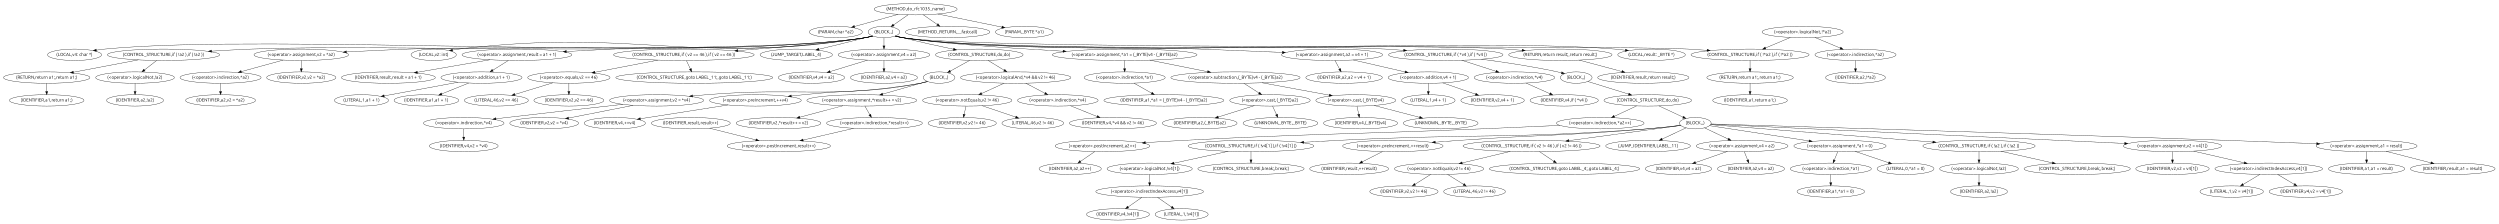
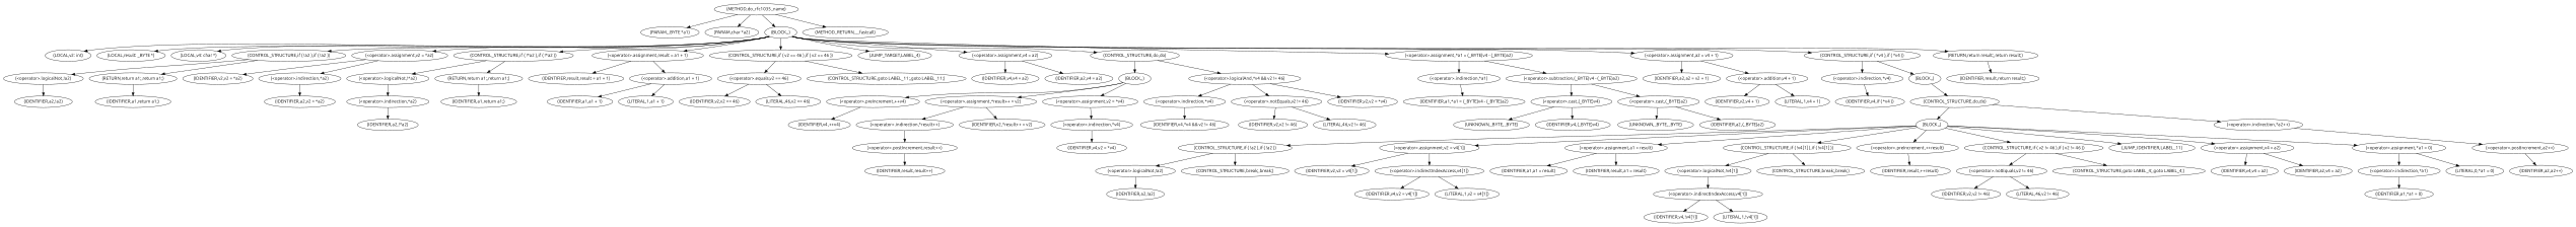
  digraph {
    fontname=Ubuntu
    node [fontname=Ubuntu]
    edge [fontname=Ubuntu]
    n1 [label="(METHOD,do_rfc1035_name)"]
    n2 [label="(PARAM,_BYTE *a1)"]
    n3 [label="(PARAM,char *a2)"]
    n4 [label="(BLOCK,,)"]
    n5 [label="(METHOD_RETURN,__fastcall)"]
    n6 [label="(LOCAL,v2: int)"]
    n7 [label="(LOCAL,result: _BYTE *)"]
    n8 [label="(LOCAL,v4: char *)"]
    n9 [label="(CONTROL_STRUCTURE,if ( !a2 ),if ( !a2 ))"]
    n10 [label="(<operator>.assignment,v2 = *a2)"]
    n11 [label="(CONTROL_STRUCTURE,if ( !*a2 ),if ( !*a2 ))"]
    n12 [label="(<operator>.assignment,result = a1 + 1)"]
    n13 [label="(CONTROL_STRUCTURE,if ( v2 == 46 ),if ( v2 == 46 ))"]
    n14 [label="(JUMP_TARGET,LABEL_4)"]
    n15 [label="(<operator>.assignment,v4 = a2)"]
    n16 [label="(CONTROL_STRUCTURE,do,do)"]
    n17 [label="(<operator>.assignment,*a1 = (_BYTE)v4 - (_BYTE)a2)"]
    n18 [label="(<operator>.assignment,a2 = v4 + 1)"]
    n19 [label="(CONTROL_STRUCTURE,if ( *v4 ),if ( *v4 ))"]
    n20 [label="(RETURN,return result;,return result;)"]
    n21 [label="(<operator>.logicalNot,!a2)"]
    n22 [label="(RETURN,return a1;,return a1;)"]
    n23 [label="(IDENTIFIER,v2,v2 = *a2)"]
    n24 [label="(<operator>.indirection,*a2)"]
    n25 [label="(<operator>.logicalNot,!*a2)"]
    n26 [label="(RETURN,return a1;,return a1;)"]
    n27 [label="(IDENTIFIER,result,result = a1 + 1)"]
    n28 [label="(<operator>.addition,a1 + 1)"]
    n29 [label="(<operator>.equals,v2 == 46)"]
    n30 [label="(CONTROL_STRUCTURE,goto LABEL_11;,goto LABEL_11;)"]
    n31 [label="(IDENTIFIER,v4,v4 = a2)"]
    n32 [label="(IDENTIFIER,a2,v4 = a2)"]
    n33 [label="(BLOCK,,)"]
    n34 [label="(<operator>.logicalAnd,*v4 && v2 != 46)"]
    n35 [label="(<operator>.indirection,*a1)"]
    n36 [label="(<operator>.subtraction,(_BYTE)v4 - (_BYTE)a2)"]
-   n37 [label="(IDENTIFIER,a2,a2 = v4 + 1)"]
+   n37 [label="(IDENTIFIER,a2,a2 = v2 + 1)"]
    n38 [label="(<operator>.addition,v4 + 1)"]
    n39 [label="(<operator>.indirection,*v4)"]
    n40 [label="(BLOCK,,)"]
    n41 [label="(IDENTIFIER,result,return result;)"]
    n42 [label="(IDENTIFIER,a2,!a2)"]
    n43 [label="(IDENTIFIER,a1,return a1;)"]
    n44 [label="(IDENTIFIER,a2,v2 = *a2)"]
    n45 [label="(<operator>.indirection,*a2)"]
    n46 [label="(IDENTIFIER,a1,return a1;)"]
    n47 [label="(IDENTIFIER,a2,!*a2)"]
    n48 [label="(IDENTIFIER,a1,a1 + 1)"]
    n49 [label="(LITERAL,1,a1 + 1)"]
    n50 [label="(IDENTIFIER,v2,v2 == 46)"]
    n51 [label="(LITERAL,46,v2 == 46)"]
    n52 [label="(<operator>.preIncrement,++v4)"]
    n53 [label="(<operator>.assignment,*result++ = v2)"]
    n54 [label="(<operator>.assignment,v2 = *v4)"]
    n55 [label="(<operator>.indirection,*v4)"]
    n56 [label="(<operator>.notEquals,v2 != 46)"]
    n57 [label="(IDENTIFIER,v4,++v4)"]
    n58 [label="(<operator>.indirection,*result++)"]
    n59 [label="(IDENTIFIER,v2,*result++ = v2)"]
    n60 [label="(IDENTIFIER,v2,v2 = *v4)"]
    n61 [label="(<operator>.indirection,*v4)"]
    n62 [label="(<operator>.postIncrement,result++)"]
    n63 [label="(IDENTIFIER,result,result++)"]
    n64 [label="(IDENTIFIER,v4,v2 = *v4)"]
    n65 [label="(IDENTIFIER,v4,*v4 && v2 != 46)"]
    n66 [label="(IDENTIFIER,v2,v2 != 46)"]
    n67 [label="(LITERAL,46,v2 != 46)"]
    n68 [label="(IDENTIFIER,a1,*a1 = (_BYTE)v4 - (_BYTE)a2)"]
    n69 [label="(<operator>.cast,(_BYTE)v4)"]
    n70 [label="(<operator>.cast,(_BYTE)a2)"]
    n71 [label="(UNKNOWN,_BYTE,_BYTE)"]
    n72 [label="(IDENTIFIER,v4,(_BYTE)v4)"]
    n73 [label="(UNKNOWN,_BYTE,_BYTE)"]
    n74 [label="(IDENTIFIER,a2,(_BYTE)a2)"]
    n75 [label="(IDENTIFIER,v2,v4 + 1)"]
    n76 [label="(LITERAL,1,v4 + 1)"]
    n77 [label="(IDENTIFIER,v4,if ( *v4 ))"]
    n78 [label="(CONTROL_STRUCTURE,do,do)"]
    n79 [label="(BLOCK,,)"]
    n80 [label="(<operator>.indirection,*a2++)"]
    n81 [label="(CONTROL_STRUCTURE,if ( !a2 ),if ( !a2 ))"]
    n82 [label="(<operator>.assignment,v2 = v4[1])"]
    n83 [label="(<operator>.assignment,a1 = result)"]
    n84 [label="(CONTROL_STRUCTURE,if ( !v4[1] ),if ( !v4[1] ))"]
    n85 [label="(<operator>.preIncrement,++result)"]
    n86 [label="(CONTROL_STRUCTURE,if ( v2 != 46 ),if ( v2 != 46 ))"]
    n87 [label="(JUMP_IDENTIFIER,LABEL_11)"]
    n88 [label="(<operator>.assignment,v4 = a2)"]
    n89 [label="(<operator>.assignment,*a1 = 0)"]
    n90 [label="(<operator>.postIncrement,a2++)"]
    n91 [label="(<operator>.logicalNot,!a2)"]
    n92 [label="(CONTROL_STRUCTURE,break;,break;)"]
    n93 [label="(IDENTIFIER,v2,v2 = v4[1])"]
    n94 [label="(<operator>.indirectIndexAccess,v4[1])"]
    n95 [label="(IDENTIFIER,a1,a1 = result)"]
    n96 [label="(IDENTIFIER,result,a1 = result)"]
    n97 [label="(<operator>.logicalNot,!v4[1])"]
    n98 [label="(CONTROL_STRUCTURE,break;,break;)"]
    n99 [label="(IDENTIFIER,result,++result)"]
    n100 [label="(<operator>.notEquals,v2 != 46)"]
    n101 [label="(CONTROL_STRUCTURE,goto LABEL_4;,goto LABEL_4;)"]
    n102 [label="(IDENTIFIER,v4,v4 = a2)"]
    n103 [label="(IDENTIFIER,a2,v4 = a2)"]
    n104 [label="(<operator>.indirection,*a1)"]
    n105 [label="(LITERAL,0,*a1 = 0)"]
    n106 [label="(IDENTIFIER,a2,!a2)"]
    n107 [label="(IDENTIFIER,v4,v2 = v4[1])"]
    n108 [label="(LITERAL,1,v2 = v4[1])"]
    n109 [label="(<operator>.indirectIndexAccess,v4[1])"]
    n110 [label="(IDENTIFIER,v4,!v4[1])"]
    n111 [label="(LITERAL,1,!v4[1])"]
    n112 [label="(IDENTIFIER,v2,v2 != 46)"]
    n113 [label="(LITERAL,46,v2 != 46)"]
    n114 [label="(IDENTIFIER,a1,*a1 = 0)"]
    n115 [label="(IDENTIFIER,a2,a2++)"]
    n1 -> n2
    n1 -> n3
    n1 -> n4
    n1 -> n5
    n4 -> n6
    n4 -> n7
    n4 -> n8
    n4 -> n9
    n4 -> n10
    n4 -> n11
    n4 -> n12
    n4 -> n13
    n4 -> n14
    n4 -> n15
    n4 -> n16
    n4 -> n17
    n4 -> n18
    n4 -> n19
    n4 -> n20
    n9 -> n21
    n9 -> n22
    n10 -> n23
    n10 -> n24
-   n25 -> n11
+   n11 -> n25
    n11 -> n26
    n12 -> n27
    n12 -> n28
    n13 -> n29
    n13 -> n30
    n15 -> n31
    n15 -> n32
    n16 -> n33
    n16 -> n34
    n17 -> n35
    n17 -> n36
    n18 -> n37
    n18 -> n38
    n19 -> n39
    n19 -> n40
    n20 -> n41
    n21 -> n42
    n22 -> n43
    n24 -> n44
    n25 -> n45
    n26 -> n46
    n28 -> n48
    n28 -> n49
    n29 -> n50
    n29 -> n51
    n33 -> n52
    n33 -> n53
    n33 -> n54
    n34 -> n55
    n34 -> n56
    n35 -> n68
    n36 -> n69
    n36 -> n70
    n38 -> n75
    n38 -> n76
    n39 -> n77
    n40 -> n78
    n45 -> n47
    n52 -> n57
    n53 -> n58
    n53 -> n59
-   n54 -> n60
+   n34 -> n60
    n54 -> n61
    n55 -> n65
    n56 -> n66
    n56 -> n67
    n58 -> n62
    n61 -> n64
-   n63 -> n62
+   n62 -> n63
    n69 -> n71
    n69 -> n72
    n70 -> n73
    n70 -> n74
    n78 -> n79
    n78 -> n80
    n79 -> n81
    n79 -> n82
    n79 -> n83
    n79 -> n84
    n79 -> n85
    n79 -> n86
    n79 -> n87
    n79 -> n88
    n79 -> n89
    n80 -> n90
    n81 -> n91
    n81 -> n92
    n82 -> n93
    n82 -> n94
    n83 -> n95
    n83 -> n96
    n84 -> n97
    n84 -> n98
    n85 -> n99
    n86 -> n100
    n86 -> n101
    n88 -> n102
    n88 -> n103
    n89 -> n104
    n89 -> n105
    n90 -> n115
    n91 -> n106
    n94 -> n107
    n94 -> n108
    n97 -> n109
    n100 -> n112
    n100 -> n113
    n104 -> n114
    n109 -> n110
    n109 -> n111
  }
